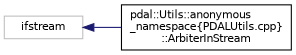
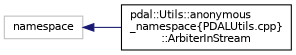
  digraph {
    rankdir=LR
    node [fillcolor=white fontname=Helvetica fontsize=10 shape=record style=filled]
-   n1 [color=grey75 height=0.2 label=ifstream width=0.4]
+   n1 [color=grey75 height=0.2 label=namespace width=0.4]
    n2 [color=black height=0.2 label="pdal::Utils::anonymous\l_namespace\{PDALUtils.cpp\}\l::ArbiterInStream" width=0.4]
    n1 -> n2 [color=midnightblue dir=back fontname=Helvetica fontsize=10 labelfontname=Helvetica labelfontsize=10 style=solid]
  }
